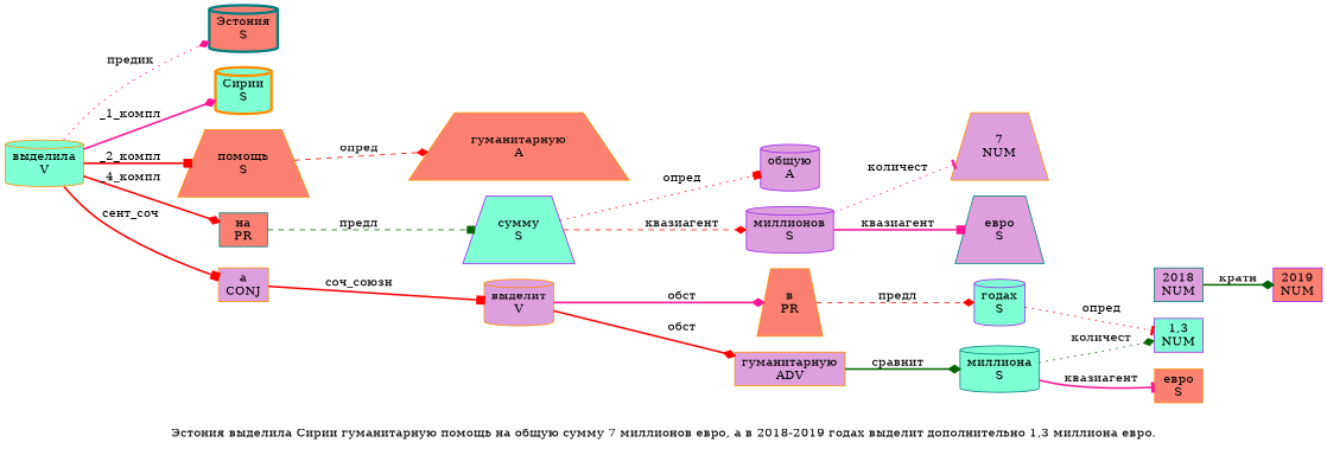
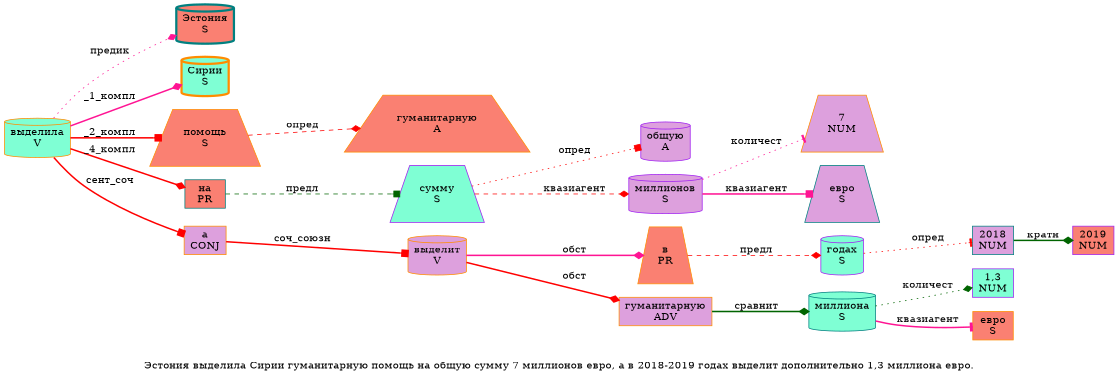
  digraph {
    label="Эстония выделила Сирии гуманитарную помощь на общую сумму 7 миллионов евро, а в 2018-2019 годах выделит дополнительно 1,3 миллиона евро."
    rankdir=LR
    node [color=darkorange fillcolor=plum penwidth=1 shape=cylinder style=filled]
    edge [arrowhead=diamond color=red style=bold]
    n1 [color=teal fillcolor=salmon label="Эстония\nS" penwidth=3]
    n2 [fillcolor=aquamarine label="выделила\nV"]
    n3 [fillcolor=aquamarine label="Сирии\nS" penwidth=3]
    n4 [fillcolor=salmon label="помощь\nS" shape=trapezium]
    n5 [color=teal fillcolor=salmon label="на\nPR" shape=box]
    n6 [label="а\nCONJ" shape=box]
    n7 [fillcolor=salmon label="гуманитарную\nA" shape=trapezium]
    n8 [color=purple fillcolor=aquamarine label="сумму\nS" shape=trapezium]
    n9 [label="выделит\nV"]
    n10 [color=purple label="общую\nA"]
    n11 [color=purple label="миллионов\nS"]
    n12 [label="7\nNUM" shape=trapezium]
    n13 [color=teal label="евро\nS" shape=trapezium]
    n14 [fillcolor=salmon label="в\nPR" shape=trapezium]
    n15 [label="гуманитарную\nADV" shape=box]
    n16 [color=purple fillcolor=aquamarine label="годах\nS"]
    n17 [color=teal label="2018\nNUM" shape=box]
    n18 [color=purple fillcolor=salmon label="2019\nNUM" shape=box]
    n19 [color=teal fillcolor=aquamarine label="миллиона\nS"]
    n20 [color=purple fillcolor=aquamarine label="1,3\nNUM" shape=box]
    n21 [fillcolor=salmon label="евро\nS" shape=box]
    n2 -> n1 [color=deeppink label="предик" style=dotted]
    n2 -> n3 [color=deeppink label="_1_компл"]
    n2 -> n4 [arrowhead=box label="_2_компл"]
    n2 -> n5 [label="_4_компл"]
    n2 -> n6 [arrowhead=box label="сент_соч"]
    n4 -> n7 [label="опред" style=dashed]
    n5 -> n8 [arrowhead=box color=darkgreen label="предл" style=dashed]
    n6 -> n9 [arrowhead=box label="соч_союзн"]
    n8 -> n10 [arrowhead=box label="опред" style=dotted]
    n8 -> n11 [label="квазиагент" style=dashed]
    n9 -> n14 [color=deeppink label="обст"]
    n9 -> n15 [label="обст"]
    n11 -> n12 [arrowhead=tee color=deeppink label="количест" style=dotted]
    n11 -> n13 [arrowhead=box color=deeppink label="квазиагент"]
    n14 -> n16 [label="предл" style=dashed]
    n15 -> n19 [color=darkgreen label="сравнит"]
-   n16 -> n20 [arrowhead=tee label="опред" style=dotted]
+   n16 -> n17 [arrowhead=tee label="опред" style=dotted]
    n17 -> n18 [color=darkgreen label="кратн"]
    n19 -> n20 [color=darkgreen label="количест" style=dotted]
    n19 -> n21 [arrowhead=tee color=deeppink label="квазиагент"]
  }
